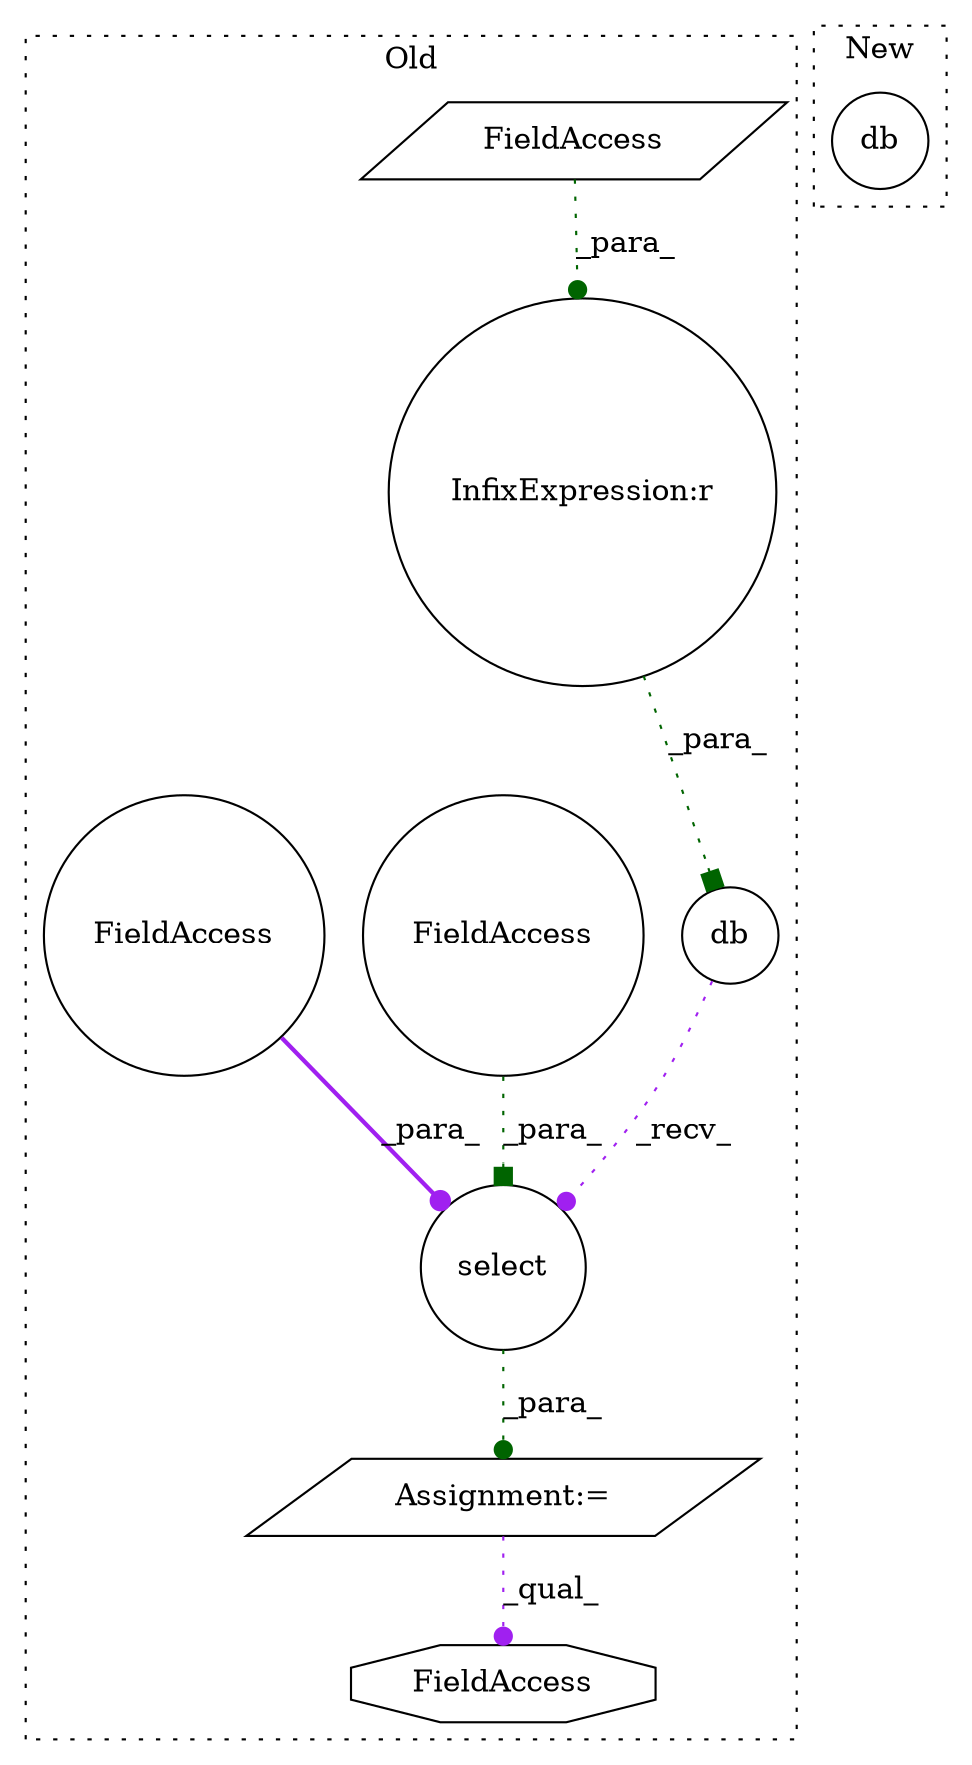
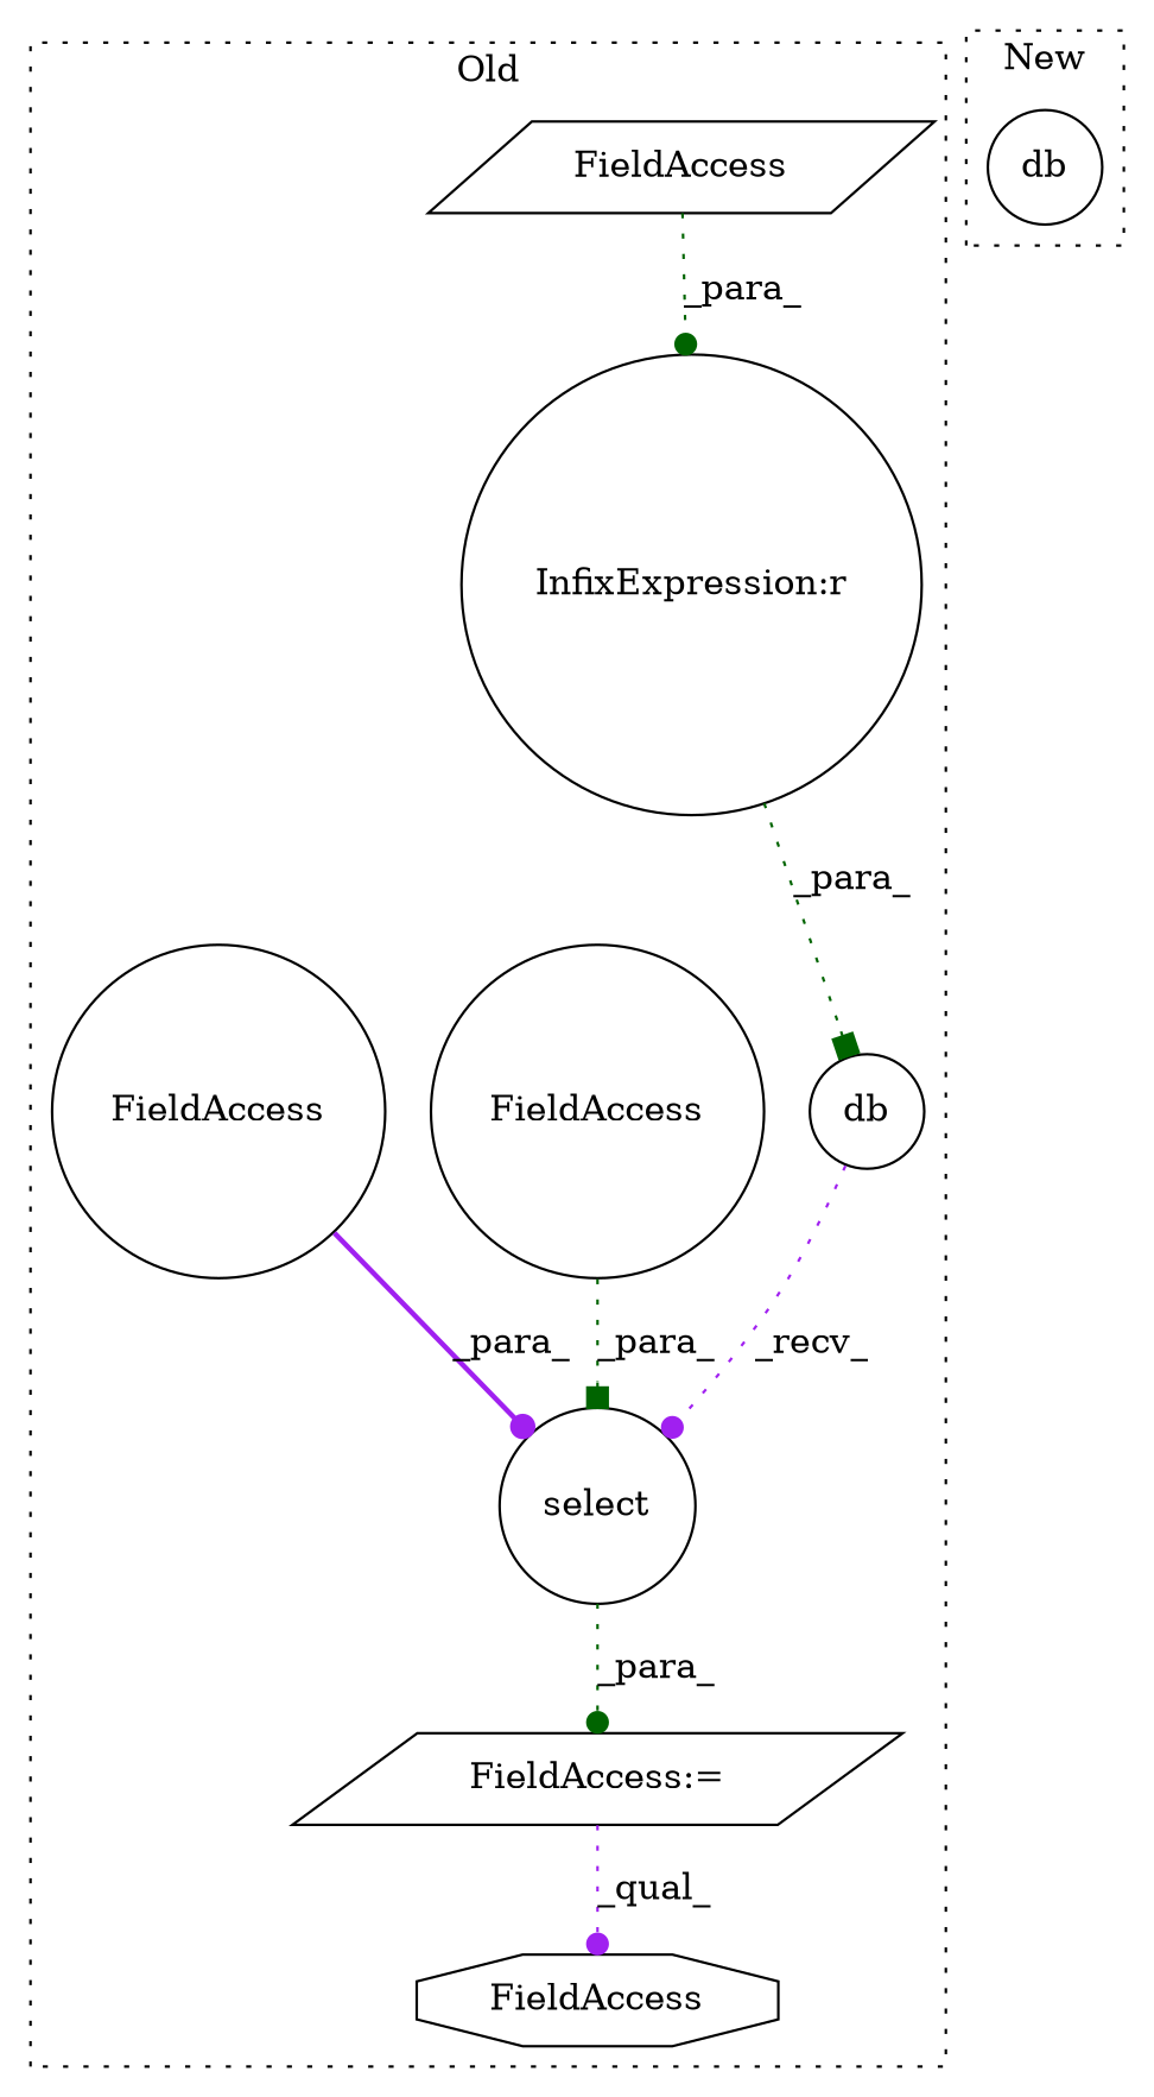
  digraph {
    node [a=22 l="3,1" shape=circle]
    edge [arrowhead=dot color=darkgreen style=dotted]
    n1 [a=32 label=db s="1418,1426"]
    n2 [a=27 l=4 label="InfixExpression:r" s=1388]
    n3 [l=14 label=FieldAccess s=1374 shape=parallelogram]
    n4 [a=32 l="7,1" label=select s="1428,1458"]
    n5 [l=7 label=FieldAccess s=1492 shape=octagon]
    n6 [l=10 label=FieldAccess s=1435]
    n7 [l=12 label=FieldAccess s=1446]
-   n8 [a=7 l=22 label="Assignment:=" s=1580 shape=parallelogram]
+   n8 [a=7 l=22 label="FieldAccess:=" s=1580 shape=parallelogram]
    n9 [a=32 label=db s="841,869"]
    subgraph cluster_1 {
      label=Old
      style=dotted
      n1
      n2
      n3
      n4
      n5
      n6
      n7
      n8
    }
    subgraph cluster_2 {
      label=New
      style=dotted
      n9
    }
    n1 -> n4 [color=purple label=_recv_]
    n2 -> n1 [arrowhead=box label=_para_]
    n3 -> n2 [label=_para_]
    n4 -> n8 [label=_para_]
    n6 -> n4 [arrowhead=box label=_para_]
    n7 -> n4 [color=purple label=_para_ style=bold]
    n8 -> n5 [color=purple label=_qual_]
  }
